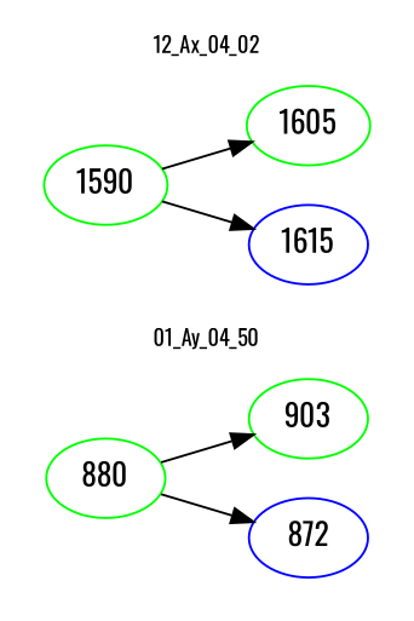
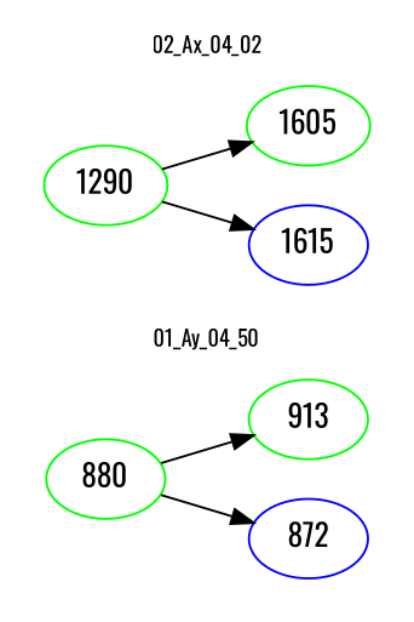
  digraph {
    fontname=Oswald
    rankdir=LR
    node [color=green fontname=Oswald]
    edge [color=black fontname=Oswald]
    n1 [label=880]
    n2 [color=blue label=872]
-   n3 [label=903]
-   n4 [label=1590]
+   n3 [label=913]
+   n4 [label=1290]
    n5 [color=blue label=1615]
    n6 [label=1605]
    subgraph cluster_1 {
      color=white
      fontsize=10
      label="01_Ay_04_50"
      n1
      n2
      n3
    }
    subgraph cluster_2 {
      color=white
      fontsize=10
-     label="12_Ax_04_02"
+     label="02_Ax_04_02"
      n4
      n5
      n6
    }
    n1 -> n2
    n1 -> n3
    n4 -> n5
    n4 -> n6
  }
